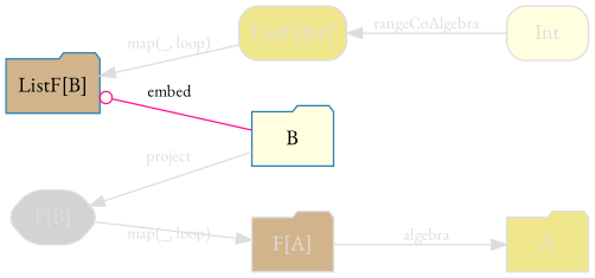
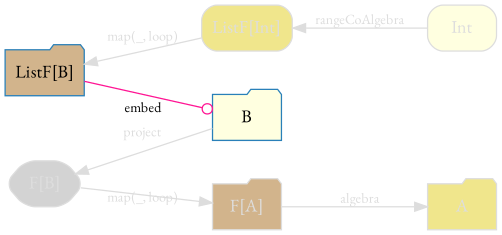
  digraph {
    rank=same
    rankdir=LR
    splines=false
    fontname="EB Garamond"
    node [color="#dddddd" fillcolor=tan fontcolor="#dddddd" fontname="EB Garamond" shape=folder style="rounded,filled"]
    edge [color="#dddddd" fontcolor="#dddddd" fontname="EB Garamond" fontsize=11]
    n1 [color="#2980B9" fontcolor="#000000" label="ListF[B]"]
    n2 [fillcolor=lightgrey label="F[B]" shape=hexagon]
    n3 [fillcolor=khaki label="ListF[Int]" shape=box]
    n4 [label="F[A]"]
    n5 [fillcolor=lightyellow label=Int shape=box]
    n6 [fillcolor=khaki label=A]
    B [color="#2980B9" fillcolor=lightyellow fontcolor="#000000"]
    subgraph sub_1 {
      n1
      n2
    }
    subgraph sub_2 {
      n3
      n4
    }
    subgraph sub_3 {
      n5
      n6
    }
-   B -> n1 [color=deeppink fontcolor="#000000" label=embed arrowhead=odot]
+   n1 -> B [color=deeppink fontcolor="#000000" label=embed arrowhead=odot]
    n2 -> n4 [label="map(_, loop)"]
    n3 -> n1 [label="map(_, loop)"]
    n4 -> n6 [label=algebra]
    n5 -> n3 [label=rangeCoAlgebra]
    B -> n2 [label=project]
  }
